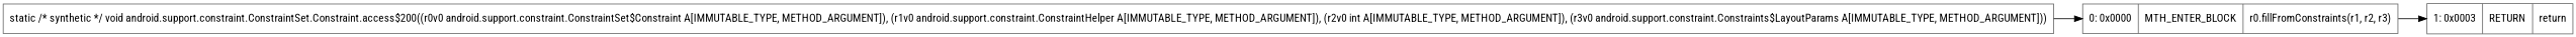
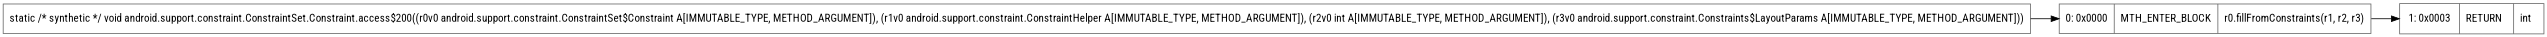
  digraph {
    rankdir=LR
    fontname="Roboto Condensed"
    node [shape=record color=gray40 fontname="Roboto Condensed"]
    edge [fontname="Roboto Condensed"]
    n1 [label="{0\:\ 0x0000|MTH_ENTER_BLOCK\l|r0.fillFromConstraints(r1, r2, r3)\l}"]
-   n2 [label="{1\:\ 0x0003|RETURN\l|return\l}"]
+   n2 [label="{1\:\ 0x0003|RETURN\l|int\l}"]
    n3 [label="{static \/* synthetic *\/ void android.support.constraint.ConstraintSet.Constraint.access$200((r0v0 android.support.constraint.ConstraintSet$Constraint A[IMMUTABLE_TYPE, METHOD_ARGUMENT]), (r1v0 android.support.constraint.ConstraintHelper A[IMMUTABLE_TYPE, METHOD_ARGUMENT]), (r2v0 int A[IMMUTABLE_TYPE, METHOD_ARGUMENT]), (r3v0 android.support.constraint.Constraints$LayoutParams A[IMMUTABLE_TYPE, METHOD_ARGUMENT])) }"]
    n1 -> n2
    n3 -> n1
  }
